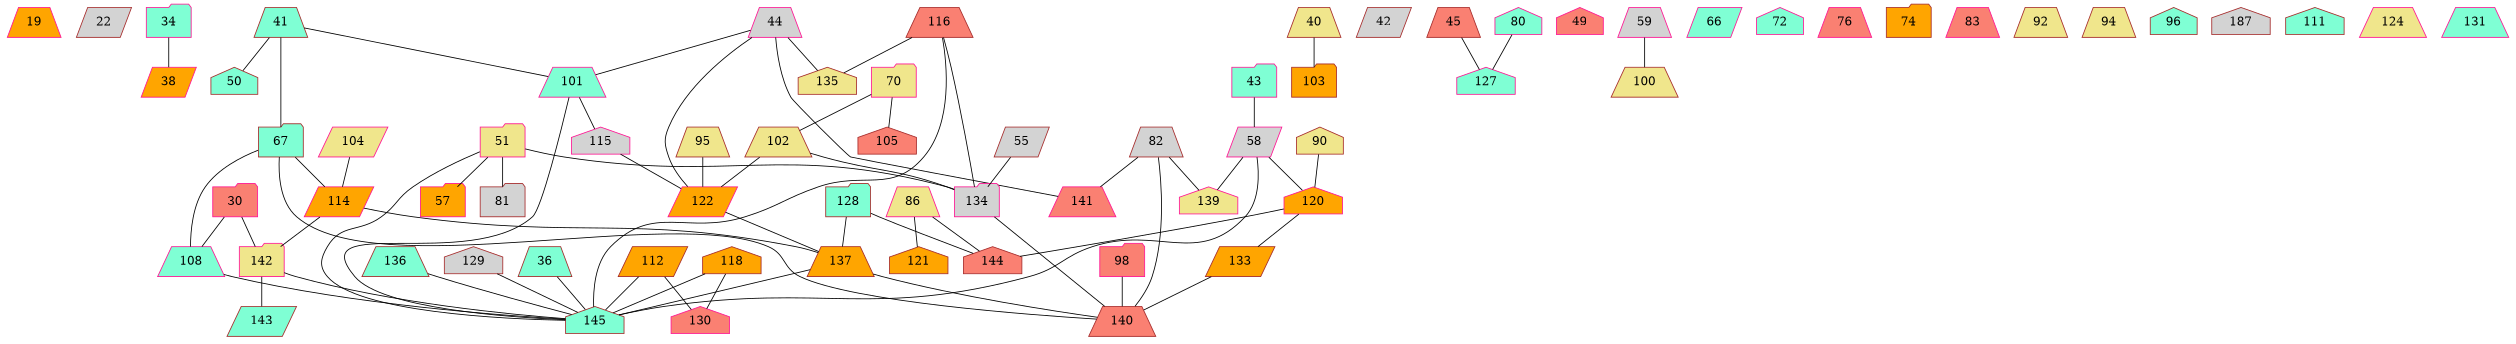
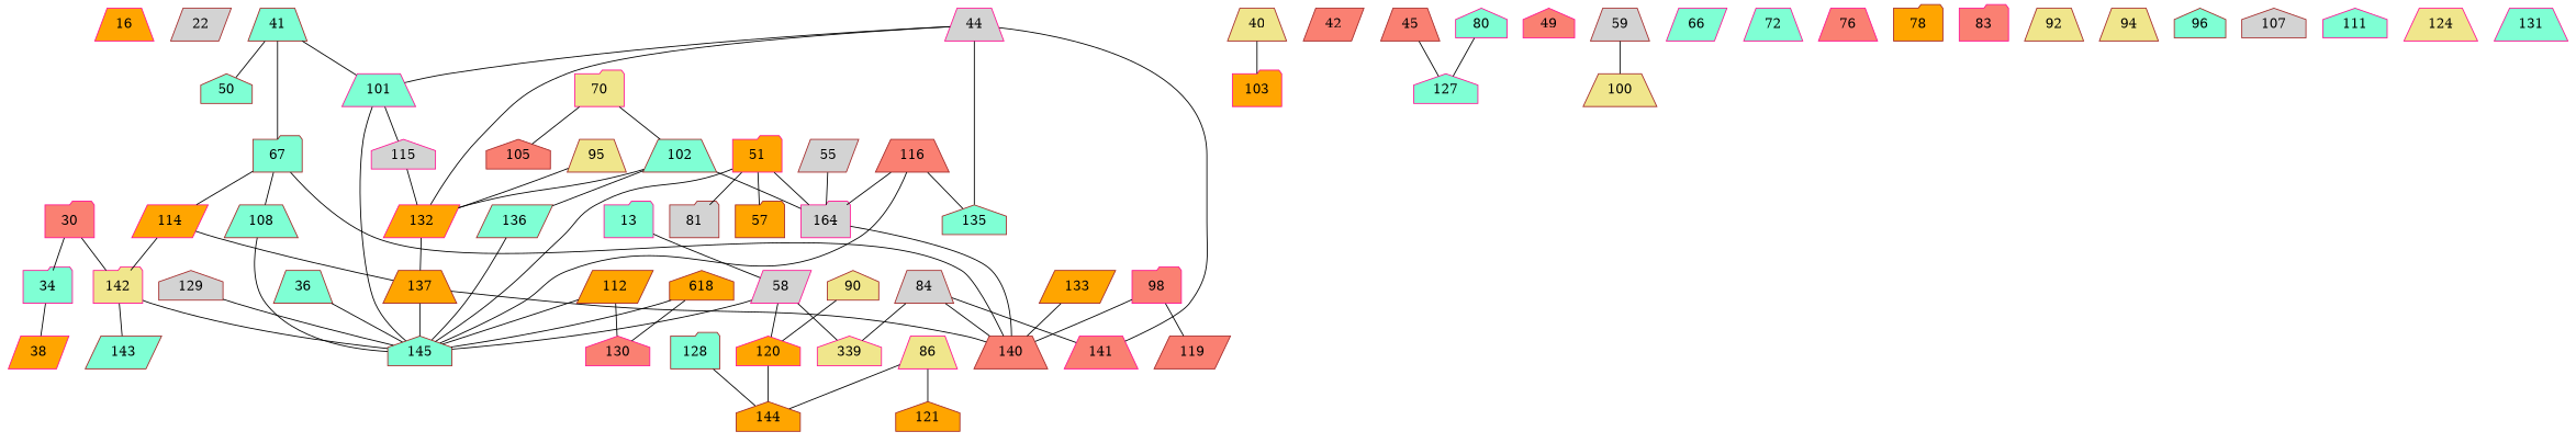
  graph {
    node [color=brown fillcolor=aquamarine shape=trapezium style=filled]
-   19 [color=deeppink fillcolor=orange]
+   19 [color=deeppink fillcolor=orange label=16]
    22 [fillcolor=lightgrey shape=parallelogram]
    34 [color=deeppink shape=folder super="+10"]
    38 [color=deeppink fillcolor=orange shape=parallelogram]
    30 [color=deeppink fillcolor=salmon shape=folder]
    142 [color=deeppink fillcolor=khaki shape=folder super="+18"]
    145 [shape=house super="+117+21+138+85"]
    143 [shape=parallelogram]
    36
    40 [fillcolor=khaki]
-   103 [fillcolor=orange shape=folder]
+   103 [color=deeppink fillcolor=orange shape=folder]
    50 [shape=house]
    41
    67 [shape=folder super="+31"]
    101 [color=deeppink super="+52+73"]
-   108 [color=deeppink super="+25"]
+   108 [super="+25"]
    114 [color=deeppink fillcolor=orange shape=parallelogram super="+65+99"]
    140 [fillcolor=salmon super="+8+88+15"]
    115 [color=deeppink fillcolor=lightgrey shape=house]
-   42 [fillcolor=lightgrey shape=parallelogram]
-   43 [color=deeppink shape=folder]
+   42 [fillcolor=salmon shape=parallelogram]
+   43 [color=deeppink shape=folder label=13]
    58 [color=deeppink fillcolor=lightgrey shape=parallelogram]
    120 [color=deeppink fillcolor=orange shape=house super="+23+24+60"]
-   139 [color=deeppink fillcolor=khaki shape=house]
+   139 [color=deeppink fillcolor=khaki shape=house label=339]
    44 [color=deeppink fillcolor=lightgrey super="+14+33"]
-   122 [color=deeppink fillcolor=orange shape=parallelogram super="+26+63+109"]
-   135 [fillcolor=khaki shape=house super="+56+113"]
+   122 [color=deeppink fillcolor=orange shape=parallelogram super="+26+63+109" label=132]
+   135 [shape=house super="+56+113"]
    141 [color=deeppink fillcolor=salmon]
    137 [fillcolor=orange super="+5+7+106+125+132"]
    45 [fillcolor=salmon]
    127 [color=deeppink shape=house]
    49 [color=deeppink fillcolor=salmon shape=house]
-   51 [color=deeppink fillcolor=khaki shape=folder]
-   57 [color=deeppink fillcolor=orange shape=folder]
+   51 [color=deeppink fillcolor=orange shape=folder]
+   57 [fillcolor=orange shape=folder]
    81 [fillcolor=lightgrey shape=folder]
-   134 [color=deeppink fillcolor=lightgrey shape=folder super="+75"]
+   134 [color=deeppink fillcolor=lightgrey shape=folder super="+75" label=164]
    55 [fillcolor=lightgrey shape=parallelogram]
-   144 [fillcolor=salmon shape=house super="+66"]
+   144 [fillcolor=orange shape=house super="+66"]
    133 [fillcolor=orange shape=parallelogram]
-   59 [color=deeppink fillcolor=lightgrey]
+   59 [fillcolor=lightgrey]
    100 [fillcolor=khaki]
    n42 [color=deeppink label=66 shape=parallelogram]
    70 [color=deeppink fillcolor=khaki shape=folder super="+1+48"]
-   102 [fillcolor=khaki]
+   102
    105 [fillcolor=salmon shape=house]
-   136
-   72 [color=deeppink shape=house super="+29"]
+   136 [shape=parallelogram]
+   72 [color=deeppink super="+29"]
    76 [color=deeppink fillcolor=salmon]
-   78 [fillcolor=orange shape=folder label=74]
+   78 [fillcolor=orange shape=folder]
    80 [color=deeppink shape=house super="+27"]
-   82 [fillcolor=lightgrey super="+2+37"]
-   83 [color=deeppink fillcolor=salmon]
+   82 [fillcolor=lightgrey super="+2+37" label=84]
+   83 [color=deeppink fillcolor=salmon shape=folder]
    86 [color=deeppink fillcolor=khaki]
    121 [fillcolor=orange shape=house]
    90 [fillcolor=khaki shape=house]
    92 [fillcolor=khaki]
    94 [fillcolor=khaki]
    95 [fillcolor=khaki]
    96 [shape=house]
    98 [color=deeppink fillcolor=salmon shape=folder]
-   104 [color=deeppink fillcolor=khaki shape=parallelogram]
-   107 [fillcolor=lightgrey shape=house label=187]
-   111 [shape=house]
+   119 [fillcolor=salmon shape=parallelogram]
+   107 [fillcolor=lightgrey shape=house]
+   111 [color=deeppink shape=house]
    112 [fillcolor=orange shape=parallelogram]
    130 [color=deeppink fillcolor=salmon shape=house]
    116 [fillcolor=salmon super="+62"]
-   118 [fillcolor=orange shape=house]
+   118 [fillcolor=orange shape=house label=618]
    124 [color=deeppink fillcolor=khaki]
    128 [shape=folder]
    129 [fillcolor=lightgrey shape=house]
    131 [color=deeppink]
    34 -- 38
-   30 -- 108
+   30 -- 34
    30 -- 142
    142 -- 145
    142 -- 143
    36 -- 145
    40 -- 103
    41 -- 50
    41 -- 67 [weight=2]
    41 -- 101
    67 -- 108
    67 -- 114
    67 -- 140
    101 -- 145
    101 -- 115
    108 -- 145
    114 -- 142
    114 -- 137 [weight=3]
    115 -- 122
    43 -- 58
    58 -- 145
    58 -- 120
    58 -- 139
    120 -- 144 [weight=2]
-   120 -- 133
    44 -- 101
    44 -- 122
    44 -- 135 [weight=2]
    44 -- 141
    122 -- 137
    137 -- 145 [weight=4]
    137 -- 140
    45 -- 127
    51 -- 145
    51 -- 57
    51 -- 81
    51 -- 134 [weight=2]
    134 -- 140
    55 -- 134
    133 -- 140
    59 -- 100
    70 -- 102
    70 -- 105
    102 -- 122
    102 -- 134
+   102 -- 136
    136 -- 145
    80 -- 127
    82 -- 140 [weight=2]
    82 -- 139
    82 -- 141
    86 -- 144
    86 -- 121
    90 -- 120
    95 -- 122
    98 -- 140
-   104 -- 114
+   98 -- 119
    112 -- 145
    112 -- 130
    116 -- 145
    116 -- 135
    116 -- 134
    118 -- 145
    118 -- 130
-   128 -- 137
    128 -- 144
    129 -- 145
  }
